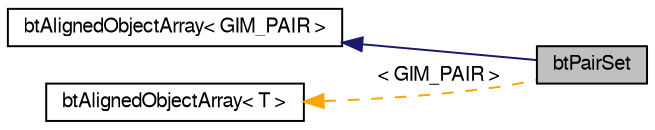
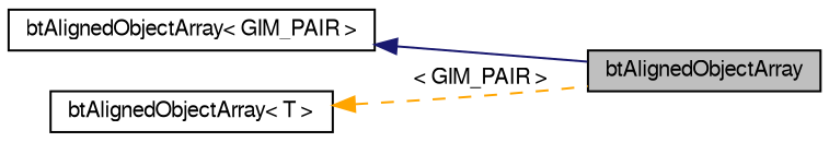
  digraph {
    rankdir=LR
    node [color=black fontname=FreeSans fontsize=10 shape=record]
    edge [dir=back fontname=FreeSans fontsize=10 labelfontname=FreeSans labelfontsize=10]
-   n1 [fillcolor=grey75 fontcolor=black height=0.2 label=btPairSet style=filled width=0.4]
+   n1 [fillcolor=grey75 fontcolor=black height=0.2 label=btAlignedObjectArray style=filled width=0.4]
    n2 [height=0.2 label="btAlignedObjectArray\< GIM_PAIR \>" width=0.4]
    n3 [height=0.2 label="btAlignedObjectArray\< T \>" width=0.4]
    n2 -> n1 [color=midnightblue style=solid]
    n3 -> n1 [color=orange label="\< GIM_PAIR \>" style=dashed]
  }
